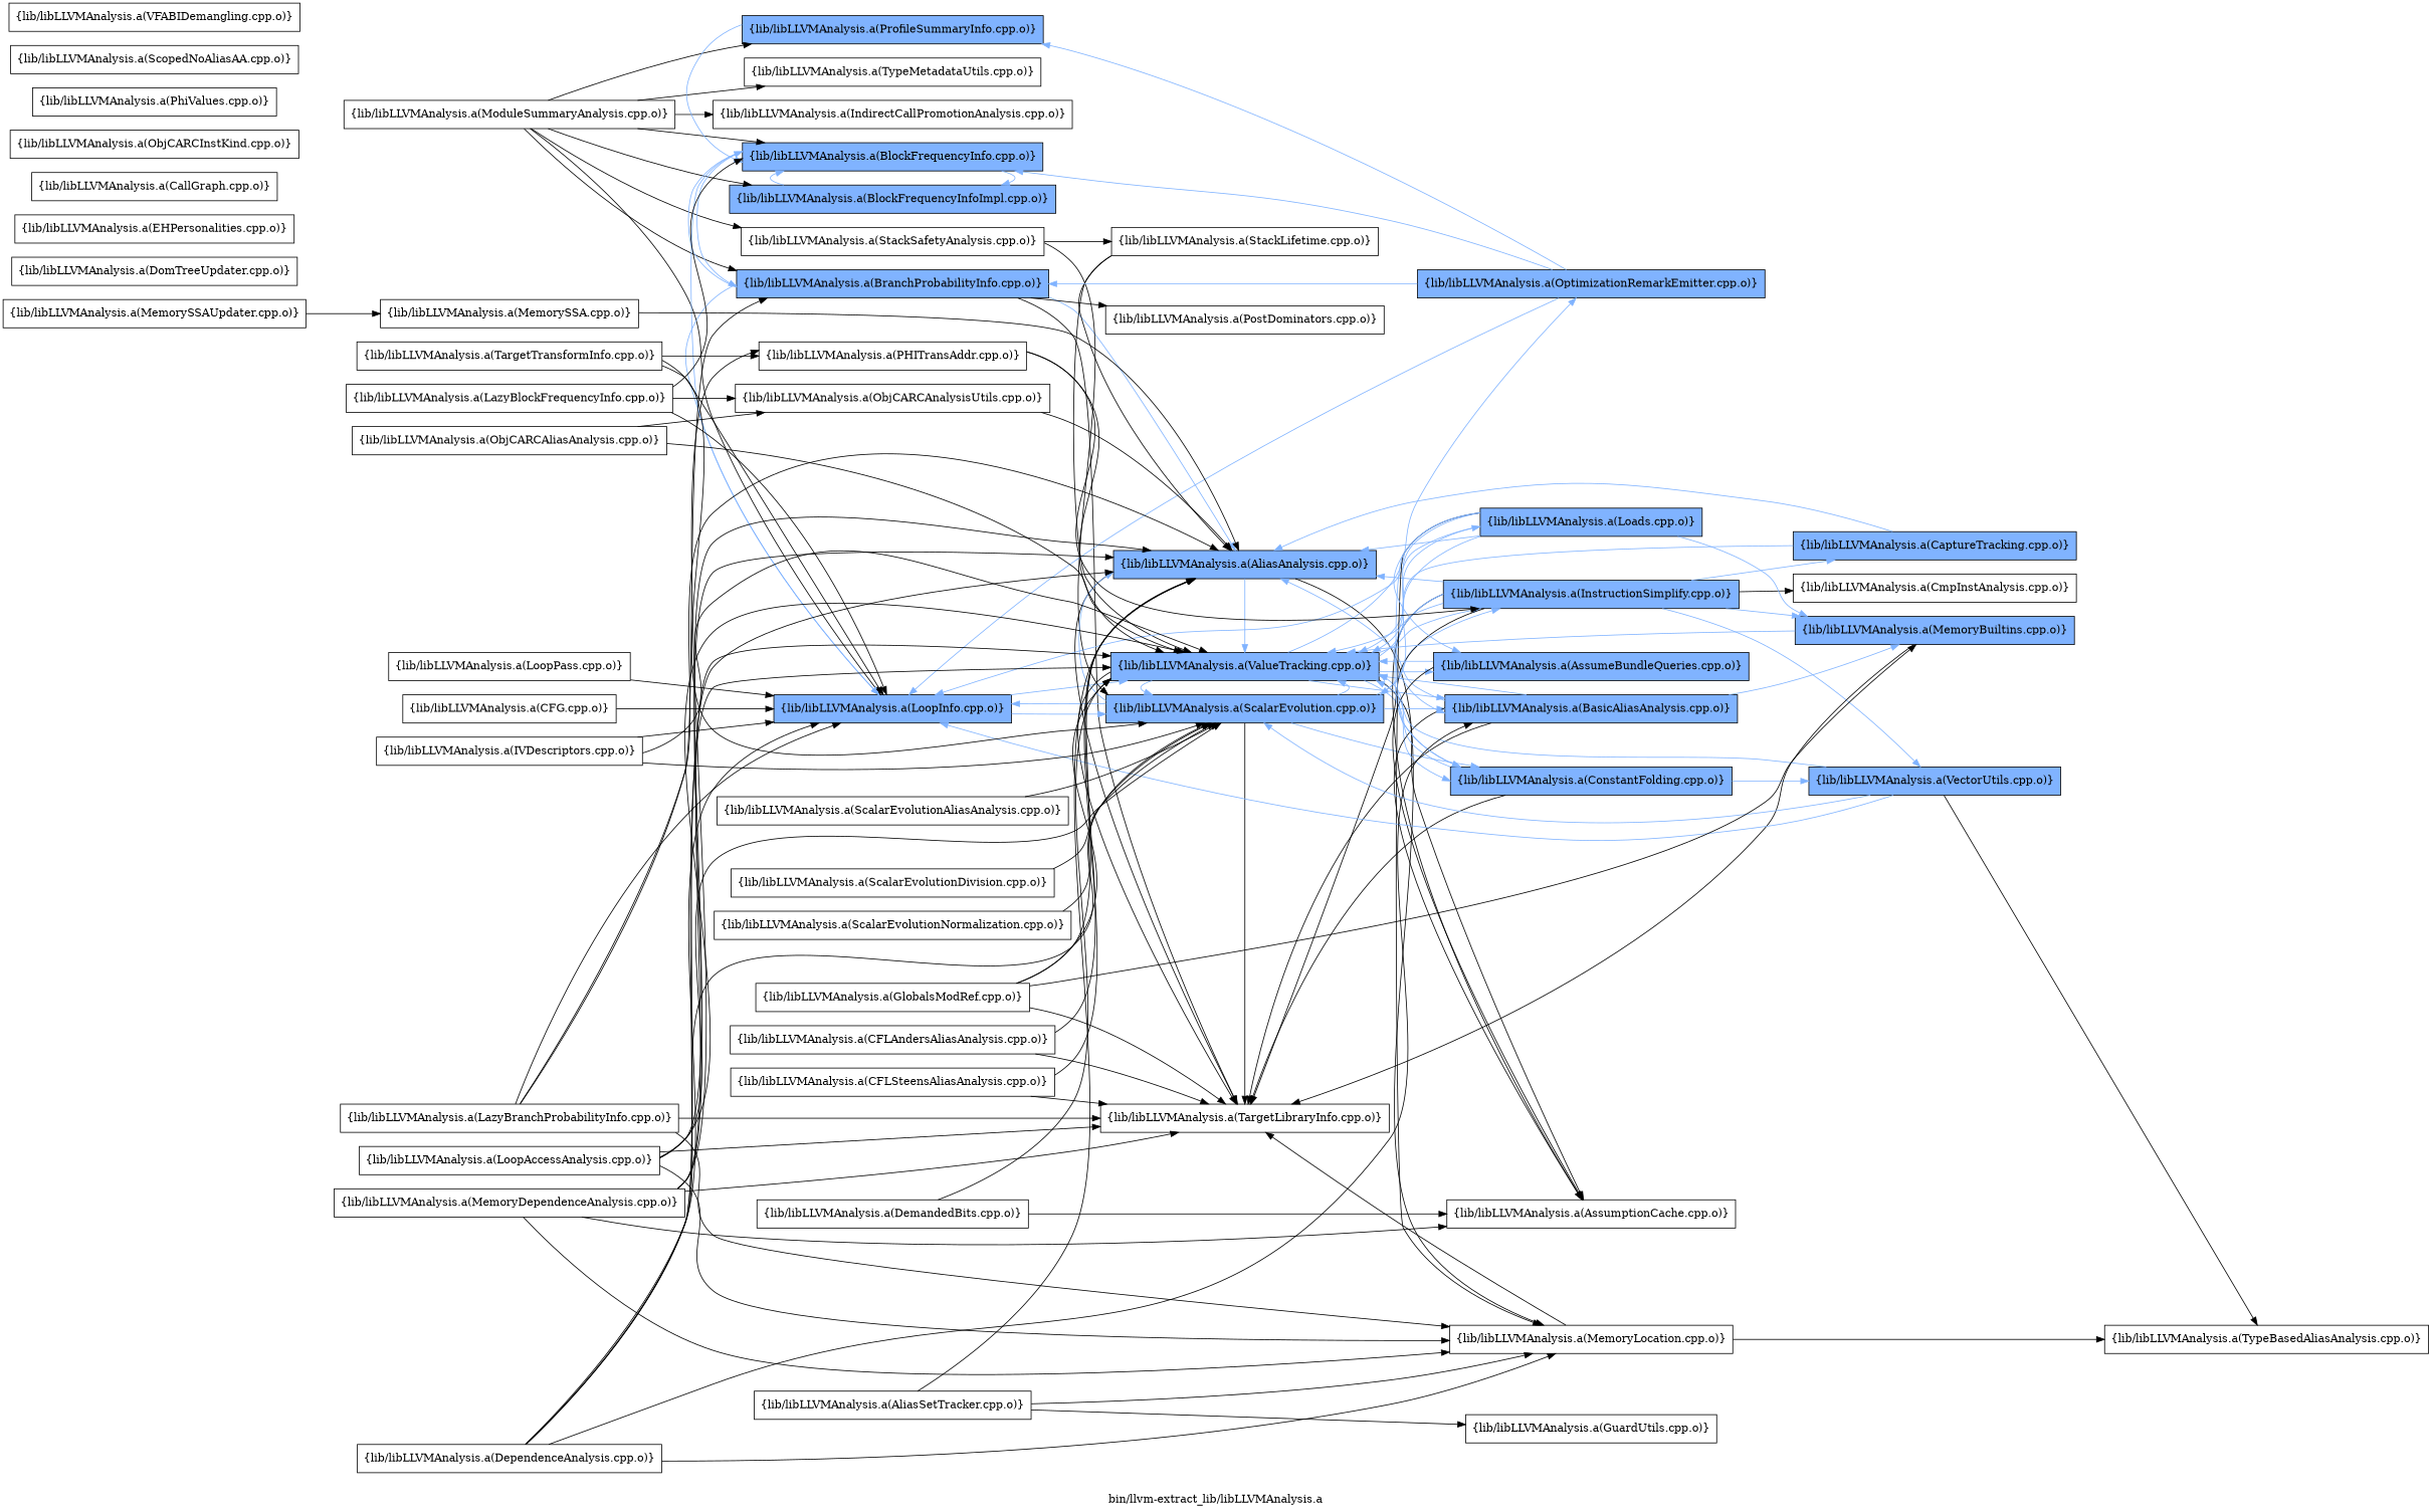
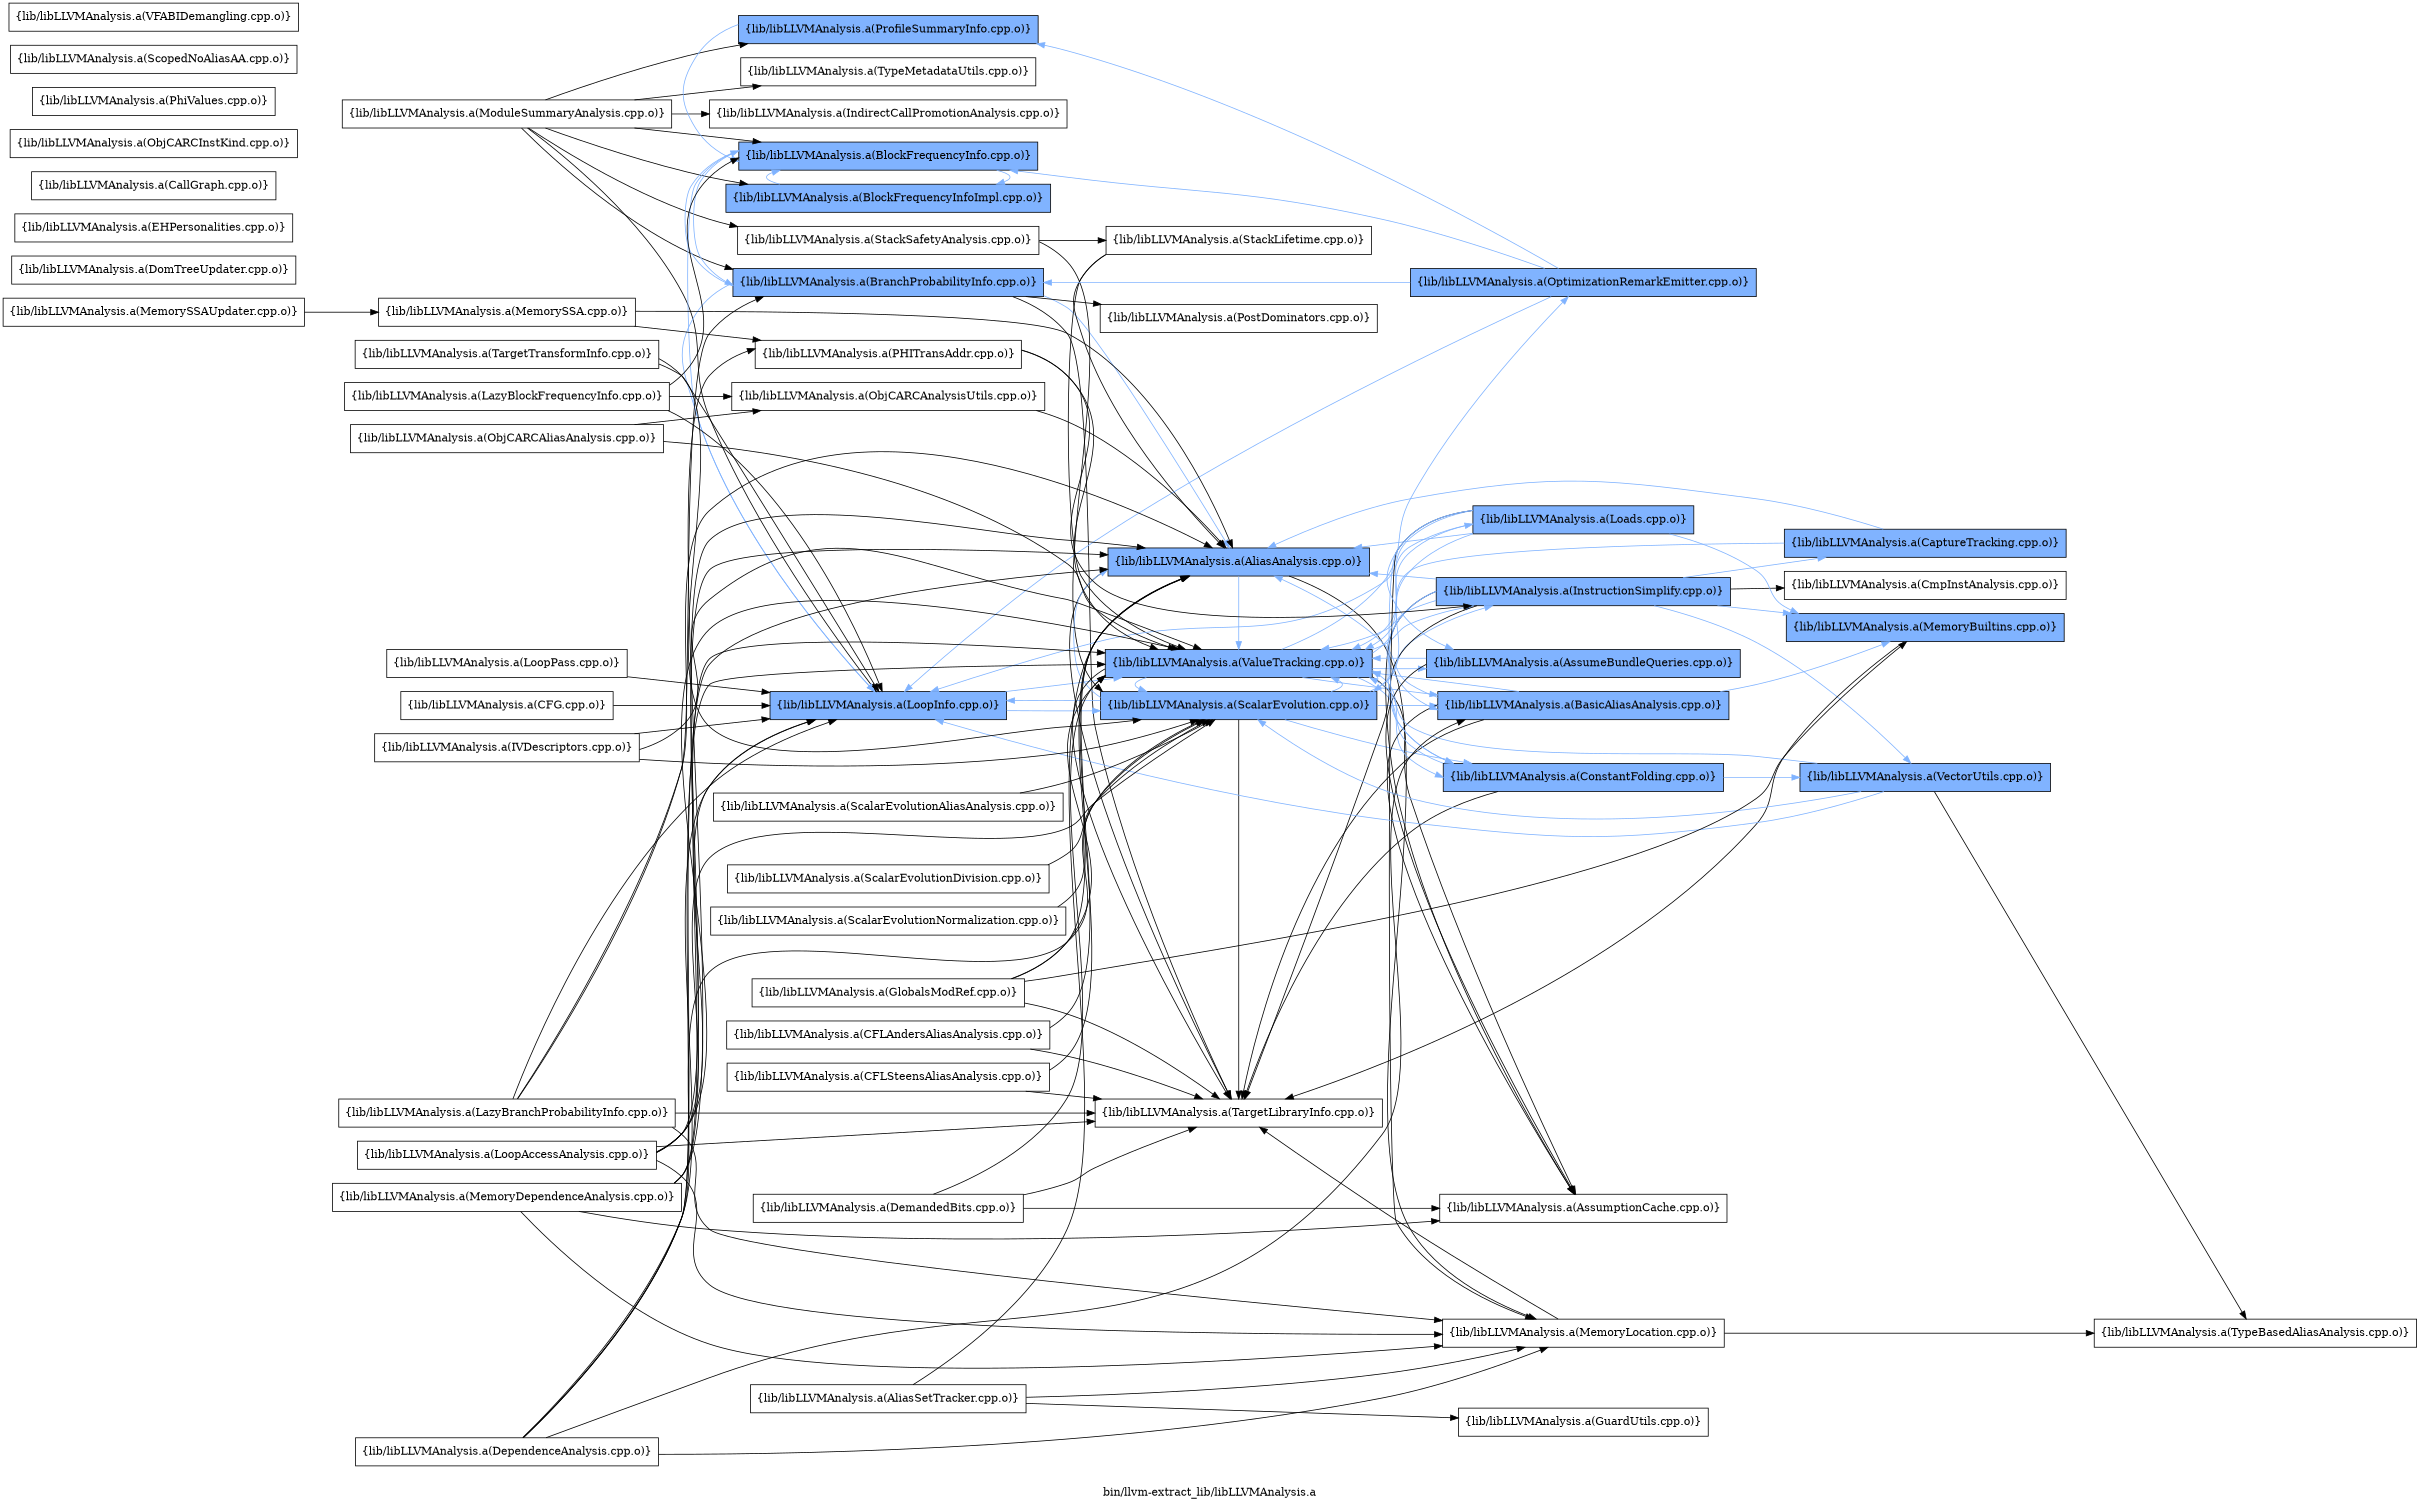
  digraph {
    label="bin/llvm-extract_lib/libLLVMAnalysis.a"
    rankdir=LR
    node [group=0 shape=box]
    n1 [label="{lib/libLLVMAnalysis.a(ModuleSummaryAnalysis.cpp.o)}"]
    n2 [fillcolor="0.600000 0.5 1" group=1 label="{lib/libLLVMAnalysis.a(BlockFrequencyInfo.cpp.o)}" style=filled]
    n3 [fillcolor="0.600000 0.5 1" group=1 label="{lib/libLLVMAnalysis.a(BlockFrequencyInfoImpl.cpp.o)}" style=filled]
    n4 [fillcolor="0.600000 0.5 1" group=1 label="{lib/libLLVMAnalysis.a(BranchProbabilityInfo.cpp.o)}" style=filled]
    n5 [fillcolor="0.600000 0.5 1" group=1 label="{lib/libLLVMAnalysis.a(LoopInfo.cpp.o)}" style=filled]
    n6 [label="{lib/libLLVMAnalysis.a(IndirectCallPromotionAnalysis.cpp.o)}"]
    n7 [fillcolor="0.600000 0.5 1" group=1 label="{lib/libLLVMAnalysis.a(ProfileSummaryInfo.cpp.o)}" style=filled]
    n8 [label="{lib/libLLVMAnalysis.a(StackSafetyAnalysis.cpp.o)}"]
    n9 [label="{lib/libLLVMAnalysis.a(TypeMetadataUtils.cpp.o)}"]
    n10 [fillcolor="0.600000 0.5 1" group=1 label="{lib/libLLVMAnalysis.a(AliasAnalysis.cpp.o)}" style=filled]
    n11 [label="{lib/libLLVMAnalysis.a(PostDominators.cpp.o)}"]
    n12 [label="{lib/libLLVMAnalysis.a(TargetLibraryInfo.cpp.o)}"]
    n13 [fillcolor="0.600000 0.5 1" group=1 label="{lib/libLLVMAnalysis.a(ScalarEvolution.cpp.o)}" style=filled]
    n14 [fillcolor="0.600000 0.5 1" group=1 label="{lib/libLLVMAnalysis.a(ValueTracking.cpp.o)}" style=filled]
    n15 [label="{lib/libLLVMAnalysis.a(StackLifetime.cpp.o)}"]
    n16 [label="{lib/libLLVMAnalysis.a(MemoryLocation.cpp.o)}"]
    n17 [label="{lib/libLLVMAnalysis.a(AssumptionCache.cpp.o)}"]
    n18 [fillcolor="0.600000 0.5 1" group=1 label="{lib/libLLVMAnalysis.a(BasicAliasAnalysis.cpp.o)}" style=filled]
    n19 [fillcolor="0.600000 0.5 1" group=1 label="{lib/libLLVMAnalysis.a(ConstantFolding.cpp.o)}" style=filled]
    n20 [fillcolor="0.600000 0.5 1" group=1 label="{lib/libLLVMAnalysis.a(InstructionSimplify.cpp.o)}" style=filled]
    n21 [fillcolor="0.600000 0.5 1" group=1 label="{lib/libLLVMAnalysis.a(AssumeBundleQueries.cpp.o)}" style=filled]
    n22 [label="{lib/libLLVMAnalysis.a(GuardUtils.cpp.o)}"]
    n23 [fillcolor="0.600000 0.5 1" group=1 label="{lib/libLLVMAnalysis.a(Loads.cpp.o)}" style=filled]
    n24 [fillcolor="0.600000 0.5 1" group=1 label="{lib/libLLVMAnalysis.a(OptimizationRemarkEmitter.cpp.o)}" style=filled]
    n25 [label="{lib/libLLVMAnalysis.a(TypeBasedAliasAnalysis.cpp.o)}"]
    n26 [fillcolor="0.600000 0.5 1" group=1 label="{lib/libLLVMAnalysis.a(MemoryBuiltins.cpp.o)}" style=filled]
    n27 [fillcolor="0.600000 0.5 1" group=1 label="{lib/libLLVMAnalysis.a(VectorUtils.cpp.o)}" style=filled]
    n28 [fillcolor="0.600000 0.5 1" group=1 label="{lib/libLLVMAnalysis.a(CaptureTracking.cpp.o)}" style=filled]
    n29 [label="{lib/libLLVMAnalysis.a(CmpInstAnalysis.cpp.o)}"]
    n30 [label="{lib/libLLVMAnalysis.a(DomTreeUpdater.cpp.o)}"]
    n31 [label="{lib/libLLVMAnalysis.a(MemorySSA.cpp.o)}"]
    n32 [label="{lib/libLLVMAnalysis.a(PHITransAddr.cpp.o)}"]
    n33 [label="{lib/libLLVMAnalysis.a(MemorySSAUpdater.cpp.o)}"]
    n34 [label="{lib/libLLVMAnalysis.a(CFG.cpp.o)}"]
    n35 [label="{lib/libLLVMAnalysis.a(CFLAndersAliasAnalysis.cpp.o)}"]
    n36 [label="{lib/libLLVMAnalysis.a(CFLSteensAliasAnalysis.cpp.o)}"]
    n37 [label="{lib/libLLVMAnalysis.a(DependenceAnalysis.cpp.o)}"]
    n38 [label="{lib/libLLVMAnalysis.a(EHPersonalities.cpp.o)}"]
    n39 [label="{lib/libLLVMAnalysis.a(GlobalsModRef.cpp.o)}"]
    n40 [label="{lib/libLLVMAnalysis.a(CallGraph.cpp.o)}"]
    n41 [label="{lib/libLLVMAnalysis.a(IVDescriptors.cpp.o)}"]
    n42 [label="{lib/libLLVMAnalysis.a(DemandedBits.cpp.o)}"]
    n43 [label="{lib/libLLVMAnalysis.a(LoopPass.cpp.o)}"]
    n44 [label="{lib/libLLVMAnalysis.a(MemoryDependenceAnalysis.cpp.o)}"]
    n45 [label="{lib/libLLVMAnalysis.a(ObjCARCAliasAnalysis.cpp.o)}"]
    n46 [label="{lib/libLLVMAnalysis.a(ObjCARCAnalysisUtils.cpp.o)}"]
    n47 [label="{lib/libLLVMAnalysis.a(ObjCARCInstKind.cpp.o)}"]
    n48 [label="{lib/libLLVMAnalysis.a(PhiValues.cpp.o)}"]
    n49 [label="{lib/libLLVMAnalysis.a(ScalarEvolutionAliasAnalysis.cpp.o)}"]
    n50 [label="{lib/libLLVMAnalysis.a(ScalarEvolutionDivision.cpp.o)}"]
    n51 [label="{lib/libLLVMAnalysis.a(ScalarEvolutionNormalization.cpp.o)}"]
    n52 [label="{lib/libLLVMAnalysis.a(TargetTransformInfo.cpp.o)}"]
    n53 [label="{lib/libLLVMAnalysis.a(ScopedNoAliasAA.cpp.o)}"]
    n54 [label="{lib/libLLVMAnalysis.a(LazyBlockFrequencyInfo.cpp.o)}"]
    n55 [label="{lib/libLLVMAnalysis.a(LazyBranchProbabilityInfo.cpp.o)}"]
    n56 [label="{lib/libLLVMAnalysis.a(LoopAccessAnalysis.cpp.o)}"]
    n57 [label="{lib/libLLVMAnalysis.a(AliasSetTracker.cpp.o)}"]
    n58 [label="{lib/libLLVMAnalysis.a(VFABIDemangling.cpp.o)}"]
    subgraph sub_1 {
      rank=same
      n1
    }
    subgraph sub_2 {
      rank=same
      n2
      n3
      n4
      n5
      n6
      n7
      n8
      n9
    }
    subgraph sub_3 {
      rank=same
      n10
      n11
      n12
      n13
      n14
      n15
    }
    subgraph sub_4 {
      rank=same
      n16
      n17
      n18
      n19
      n20
      n21
      n22
      n23
      n24
    }
    n1 -> n2
    n1 -> n3
    n1 -> n4
    n1 -> n5
    n1 -> n6
    n1 -> n7
    n1 -> n8
    n1 -> n9
    n2 -> n3 [color="0.600000 0.5 1"]
    n2 -> n4 [color="0.600000 0.5 1"]
    n2 -> n5 [color="0.600000 0.5 1"]
    n3 -> n2 [color="0.600000 0.5 1"]
    n4 -> n2 [color="0.600000 0.5 1"]
    n4 -> n5 [color="0.600000 0.5 1"]
    n4 -> n10 [color="0.600000 0.5 1"]
    n4 -> n11
    n4 -> n12
    n5 -> n13 [color="0.600000 0.5 1"]
    n5 -> n14 [color="0.600000 0.5 1"]
    n7 -> n2 [color="0.600000 0.5 1"]
    n8 -> n13
    n8 -> n15
    n10 -> n12
    n10 -> n14 [color="0.600000 0.5 1"]
    n10 -> n16
    n13 -> n5 [color="0.600000 0.5 1"]
    n13 -> n10 [color="0.600000 0.5 1"]
    n13 -> n12
    n13 -> n14 [color="0.600000 0.5 1"]
    n13 -> n18 [color="0.600000 0.5 1"]
    n13 -> n19 [color="0.600000 0.5 1"]
    n13 -> n20 [color="0.600000 0.5 1"]
    n14 -> n12
    n14 -> n13 [color="0.600000 0.5 1"]
    n14 -> n17
    n14 -> n18 [color="0.600000 0.5 1"]
    n14 -> n19 [color="0.600000 0.5 1"]
    n14 -> n20 [color="0.600000 0.5 1"]
    n14 -> n21 [color="0.600000 0.5 1"]
    n14 -> n23 [color="0.600000 0.5 1"]
    n14 -> n24 [color="0.600000 0.5 1"]
    n15 -> n10
    n15 -> n14
    n16 -> n12
    n16 -> n25
    n18 -> n10 [color="0.600000 0.5 1"]
    n18 -> n12
    n18 -> n14 [color="0.600000 0.5 1"]
    n18 -> n17
    n18 -> n26 [color="0.600000 0.5 1"]
    n19 -> n12
    n19 -> n14 [color="0.600000 0.5 1"]
    n19 -> n27 [color="0.600000 0.5 1"]
    n20 -> n10 [color="0.600000 0.5 1"]
    n20 -> n12
    n20 -> n14 [color="0.600000 0.5 1"]
    n20 -> n17
    n20 -> n18 [color="0.600000 0.5 1"]
    n20 -> n19 [color="0.600000 0.5 1"]
    n20 -> n26 [color="0.600000 0.5 1"]
    n20 -> n27 [color="0.600000 0.5 1"]
    n20 -> n28 [color="0.600000 0.5 1"]
    n20 -> n29
    n21 -> n14 [color="0.600000 0.5 1"]
    n21 -> n17
    n23 -> n5 [color="0.600000 0.5 1"]
    n23 -> n10 [color="0.600000 0.5 1"]
    n23 -> n13 [color="0.600000 0.5 1"]
    n23 -> n14 [color="0.600000 0.5 1"]
    n23 -> n16
    n23 -> n19 [color="0.600000 0.5 1"]
    n23 -> n21 [color="0.600000 0.5 1"]
    n23 -> n26 [color="0.600000 0.5 1"]
    n24 -> n2 [color="0.600000 0.5 1"]
    n24 -> n4 [color="0.600000 0.5 1"]
    n24 -> n5 [color="0.600000 0.5 1"]
    n24 -> n7 [color="0.600000 0.5 1"]
    n26 -> n12
-   n26 -> n14 [color="0.600000 0.5 1"]
    n27 -> n5 [color="0.600000 0.5 1"]
    n27 -> n13 [color="0.600000 0.5 1"]
    n27 -> n14 [color="0.600000 0.5 1"]
    n27 -> n25
    n28 -> n10 [color="0.600000 0.5 1"]
    n28 -> n14 [color="0.600000 0.5 1"]
    n31 -> n10
-   n52 -> n32
+   n31 -> n32
    n32 -> n14
    n32 -> n20
    n33 -> n31
    n34 -> n5
    n35 -> n10
    n35 -> n12
    n36 -> n10
    n36 -> n12
    n37 -> n5
    n37 -> n10
    n37 -> n13
    n37 -> n14
    n37 -> n16
    n37 -> n18
    n39 -> n10
    n39 -> n12
    n39 -> n14
    n39 -> n26
    n41 -> n5
    n41 -> n13
    n41 -> n14
    n42 -> n14
    n42 -> n17
    n43 -> n5
    n44 -> n10
-   n44 -> n12
+   n42 -> n12
    n44 -> n14
    n44 -> n16
    n44 -> n17
    n44 -> n32
    n45 -> n14
    n45 -> n46
    n46 -> n10
    n49 -> n13
    n50 -> n13
    n51 -> n13
    n52 -> n5
    n52 -> n13
    n54 -> n2
    n54 -> n5
    n54 -> n46
    n55 -> n4
    n55 -> n5
    n55 -> n10
    n55 -> n12
    n55 -> n16
+   n56 -> n5
    n56 -> n10
    n56 -> n12
    n56 -> n13
    n56 -> n14
    n56 -> n16
    n57 -> n10
    n57 -> n16
    n57 -> n22
  }
